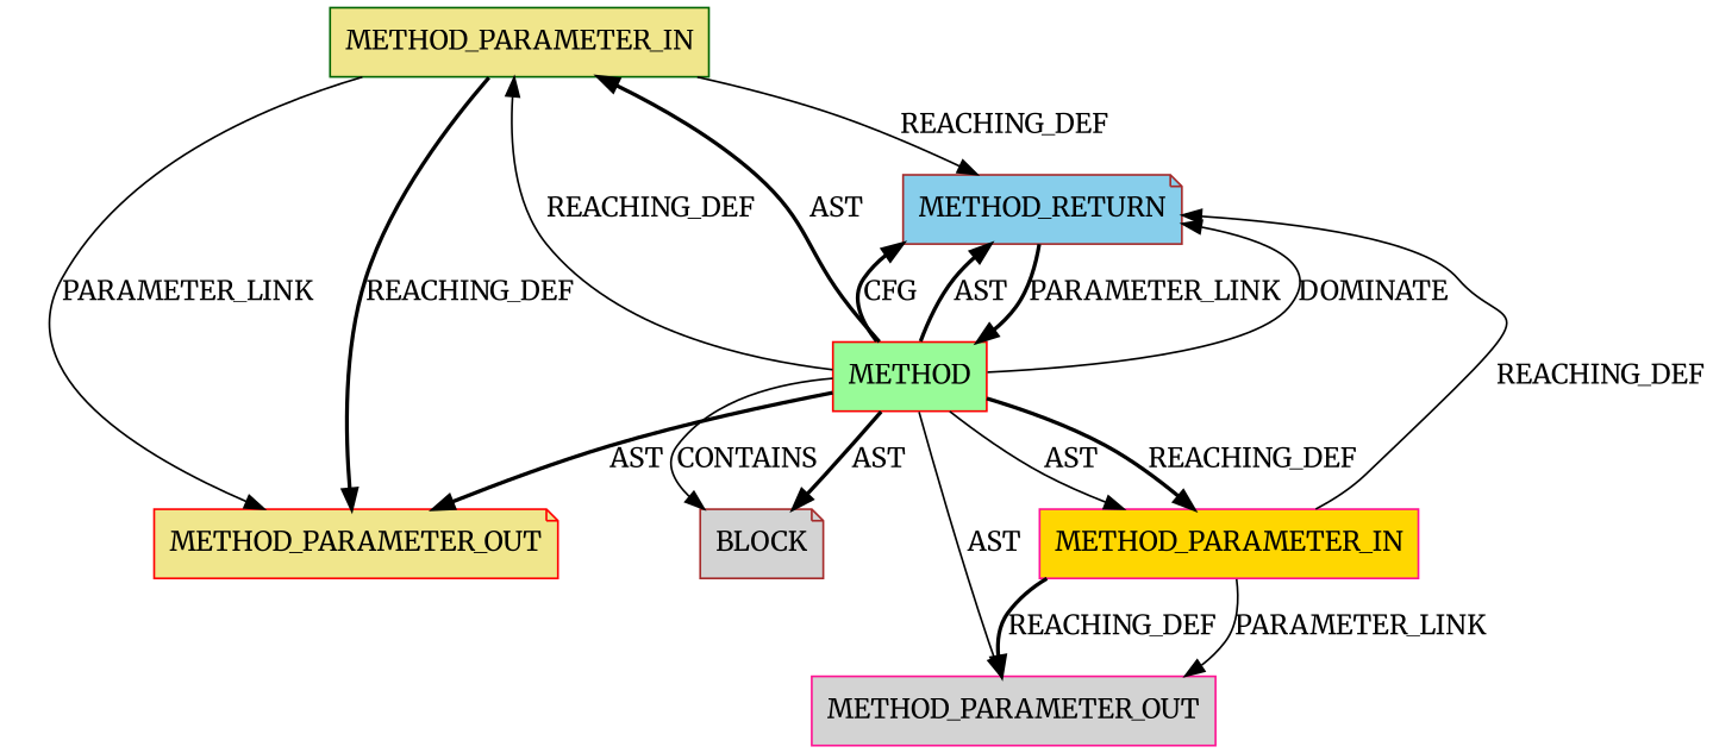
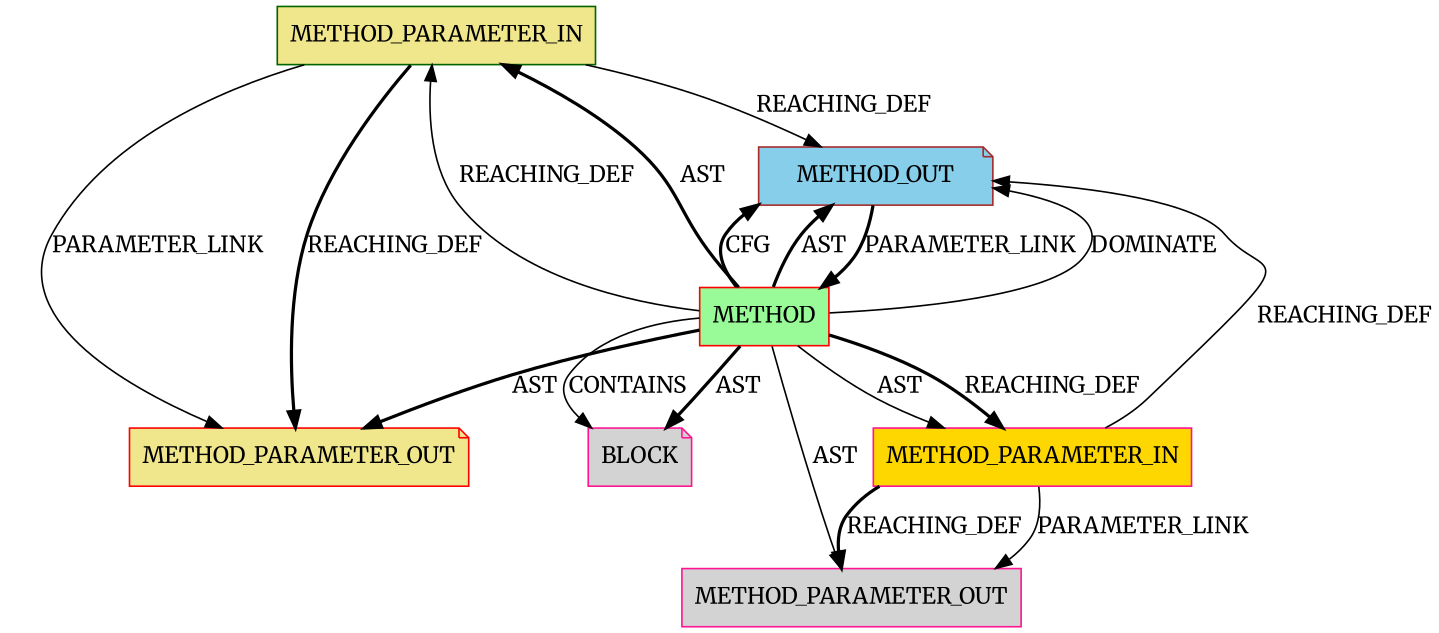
  digraph {
    fontname=Merriweather
    node [CODE=p1 EVALUATION_STRATEGY=BY_VALUE IS_VARIADIC=false ORDER=1 TYPE_FULL_NAME=ANY color=brown fillcolor=khaki fontname=Merriweather shape=box style=filled]
    edge [fontname=Merriweather style=solid]
    n1 [INDEX=1 NAME=p1 color=darkgreen label=METHOD_PARAMETER_IN]
-   n2 [CODE=RET ORDER=2 fillcolor=skyblue label=METHOD_RETURN shape=note IS_VARIADIC=""]
+   n2 [CODE=RET ORDER=2 fillcolor=skyblue label=METHOD_OUT shape=note IS_VARIADIC=""]
    n3 [INDEX=1 NAME=p1 color=red label=METHOD_PARAMETER_OUT shape=note]
    n4 [AST_PARENT_FULL_NAME="<global>" AST_PARENT_TYPE=NAMESPACE_BLOCK CODE="<empty>" FILENAME="<empty>" FULL_NAME="<operator>.arithmeticShiftRight" IS_EXTERNAL=true NAME="<operator>.arithmeticShiftRight" ORDER=0 color=red fillcolor=palegreen label=METHOD EVALUATION_STRATEGY="" IS_VARIADIC="" TYPE_FULL_NAME=""]
    n5 [CODE=p2 INDEX=2 NAME=p2 ORDER=2 color=deeppink fillcolor=gold label=METHOD_PARAMETER_IN]
    n6 [CODE=p2 INDEX=2 NAME=p2 ORDER=2 color=deeppink fillcolor=lightgrey label=METHOD_PARAMETER_OUT]
-   n7 [ARGUMENT_INDEX=1 CODE="<empty>" fillcolor=lightgrey label=BLOCK shape=note EVALUATION_STRATEGY="" IS_VARIADIC=""]
+   n7 [ARGUMENT_INDEX=1 CODE="<empty>" color=deeppink fillcolor=lightgrey label=BLOCK shape=note EVALUATION_STRATEGY="" IS_VARIADIC=""]
    n1 -> n2 [VARIABLE=p1 label=REACHING_DEF]
    n1 -> n3 [label=PARAMETER_LINK]
    n1 -> n3 [VARIABLE=p1 label=REACHING_DEF style=bold]
    n2 -> n4 [label=PARAMETER_LINK style=bold]
    n4 -> n1 [label=REACHING_DEF]
    n4 -> n1 [label=AST style=bold]
    n4 -> n2 [label=DOMINATE]
    n4 -> n2 [label=CFG style=bold]
    n4 -> n2 [label=AST style=bold]
    n4 -> n3 [label=AST style=bold]
    n4 -> n5 [label=REACHING_DEF style=bold]
    n4 -> n5 [label=AST]
    n4 -> n6 [label=AST]
    n4 -> n7 [label=AST style=bold]
    n4 -> n7 [label=CONTAINS]
    n5 -> n2 [VARIABLE=p2 label=REACHING_DEF]
    n5 -> n6 [label=PARAMETER_LINK]
    n5 -> n6 [VARIABLE=p2 label=REACHING_DEF style=bold]
  }
